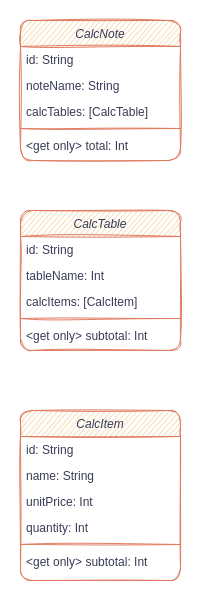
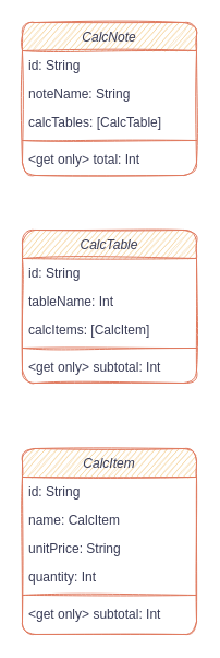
  <mxCell id="0" />
  <mxCell id="1" parent="0" />
  <mxCell id="2" value="CalcTable" style="swimlane;fontStyle=2;align=center;verticalAlign=top;childLayout=stackLayout;horizontal=1;startSize=26;horizontalStack=0;resizeParent=1;resizeLast=0;collapsible=1;marginBottom=0;shadow=0;strokeWidth=1;fillColor=#F2CC8F;strokeColor=#E07A5F;fontColor=#393C56;sketch=1;rounded=1;" parent="1" vertex="1"><mxGeometry x="20" y="210" width="160" height="140" as="geometry"><mxRectangle x="210" y="170" width="160" height="26" as="alternateBounds" /></mxGeometry></mxCell>
  <mxCell id="3" value="id: String" style="text;align=left;verticalAlign=top;spacingLeft=4;spacingRight=4;overflow=hidden;rotatable=0;points=[[0,0.5],[1,0.5]];portConstraint=eastwest;fontColor=#393C56;sketch=1;rounded=1;" parent="2" vertex="1"><mxGeometry y="26" width="160" height="26" as="geometry" /></mxCell>
  <mxCell id="4" value="tableName: Int" style="text;align=left;verticalAlign=top;spacingLeft=4;spacingRight=4;overflow=hidden;rotatable=0;points=[[0,0.5],[1,0.5]];portConstraint=eastwest;shadow=0;html=0;fontColor=#393C56;sketch=1;rounded=1;" parent="2" vertex="1"><mxGeometry y="52" width="160" height="26" as="geometry" /></mxCell>
  <mxCell id="5" value="calcItems: [CalcItem]" style="text;align=left;verticalAlign=top;spacingLeft=4;spacingRight=4;overflow=hidden;rotatable=0;points=[[0,0.5],[1,0.5]];portConstraint=eastwest;shadow=0;html=0;fontColor=#393C56;sketch=1;rounded=1;" parent="2" vertex="1"><mxGeometry y="78" width="160" height="26" as="geometry" /></mxCell>
  <mxCell id="6" value="" style="line;html=1;strokeWidth=1;align=left;verticalAlign=middle;spacingTop=-1;spacingLeft=3;spacingRight=3;rotatable=0;labelPosition=right;points=[];portConstraint=eastwest;labelBackgroundColor=#F4F1DE;fillColor=#F2CC8F;strokeColor=#E07A5F;fontColor=#393C56;sketch=1;rounded=1;" parent="2" vertex="1"><mxGeometry y="104" width="160" height="8" as="geometry" /></mxCell>
  <mxCell id="7" value="&lt;get only&gt; subtotal: Int" style="text;align=left;verticalAlign=top;spacingLeft=4;spacingRight=4;overflow=hidden;rotatable=0;points=[[0,0.5],[1,0.5]];portConstraint=eastwest;fontColor=#393C56;sketch=1;rounded=1;" parent="2" vertex="1"><mxGeometry y="112" width="160" height="26" as="geometry" /></mxCell>
  <mxCell id="8" value="CalcItem" style="swimlane;fontStyle=2;align=center;verticalAlign=top;childLayout=stackLayout;horizontal=1;startSize=26;horizontalStack=0;resizeParent=1;resizeLast=0;collapsible=1;marginBottom=0;shadow=0;strokeWidth=1;fillColor=#F2CC8F;strokeColor=#E07A5F;fontColor=#393C56;sketch=1;rounded=1;" parent="1" vertex="1"><mxGeometry x="20" y="410" width="160" height="170" as="geometry"><mxRectangle x="130" y="380" width="160" height="26" as="alternateBounds" /></mxGeometry></mxCell>
  <mxCell id="9" value="id: String" style="text;align=left;verticalAlign=top;spacingLeft=4;spacingRight=4;overflow=hidden;rotatable=0;points=[[0,0.5],[1,0.5]];portConstraint=eastwest;fontColor=#393C56;sketch=1;rounded=1;" parent="8" vertex="1"><mxGeometry y="26" width="160" height="26" as="geometry" /></mxCell>
- <mxCell id="10" value="name: String" style="text;align=left;verticalAlign=top;spacingLeft=4;spacingRight=4;overflow=hidden;rotatable=0;points=[[0,0.5],[1,0.5]];portConstraint=eastwest;shadow=0;html=0;fontColor=#393C56;sketch=1;rounded=1;" parent="8" vertex="1"><mxGeometry y="52" width="160" height="26" as="geometry" /></mxCell>
- <mxCell id="11" value="unitPrice: Int" style="text;align=left;verticalAlign=top;spacingLeft=4;spacingRight=4;overflow=hidden;rotatable=0;points=[[0,0.5],[1,0.5]];portConstraint=eastwest;shadow=0;html=0;fontColor=#393C56;sketch=1;rounded=1;" parent="8" vertex="1"><mxGeometry y="78" width="160" height="26" as="geometry" /></mxCell>
+ <mxCell id="10" value="name: CalcItem" style="text;align=left;verticalAlign=top;spacingLeft=4;spacingRight=4;overflow=hidden;rotatable=0;points=[[0,0.5],[1,0.5]];portConstraint=eastwest;shadow=0;html=0;fontColor=#393C56;sketch=1;rounded=1;" parent="8" vertex="1"><mxGeometry y="52" width="160" height="26" as="geometry" /></mxCell>
+ <mxCell id="11" value="unitPrice: String" style="text;align=left;verticalAlign=top;spacingLeft=4;spacingRight=4;overflow=hidden;rotatable=0;points=[[0,0.5],[1,0.5]];portConstraint=eastwest;shadow=0;html=0;fontColor=#393C56;sketch=1;rounded=1;" parent="8" vertex="1"><mxGeometry y="78" width="160" height="26" as="geometry" /></mxCell>
  <mxCell id="12" value="quantity: Int" style="text;align=left;verticalAlign=top;spacingLeft=4;spacingRight=4;overflow=hidden;rotatable=0;points=[[0,0.5],[1,0.5]];portConstraint=eastwest;shadow=0;html=0;fontColor=#393C56;sketch=1;rounded=1;" parent="8" vertex="1"><mxGeometry y="104" width="160" height="26" as="geometry" /></mxCell>
  <mxCell id="13" value="" style="line;html=1;strokeWidth=1;align=left;verticalAlign=middle;spacingTop=-1;spacingLeft=3;spacingRight=3;rotatable=0;labelPosition=right;points=[];portConstraint=eastwest;labelBackgroundColor=#F4F1DE;fillColor=#F2CC8F;strokeColor=#E07A5F;fontColor=#393C56;sketch=1;rounded=1;" parent="8" vertex="1"><mxGeometry y="130" width="160" height="8" as="geometry" /></mxCell>
  <mxCell id="14" value="&lt;get only&gt; subtotal: Int" style="text;align=left;verticalAlign=top;spacingLeft=4;spacingRight=4;overflow=hidden;rotatable=0;points=[[0,0.5],[1,0.5]];portConstraint=eastwest;shadow=0;html=0;fontColor=#393C56;sketch=1;rounded=1;" parent="8" vertex="1"><mxGeometry y="138" width="160" height="26" as="geometry" /></mxCell>
  <mxCell id="15" value="CalcNote" style="swimlane;fontStyle=2;align=center;verticalAlign=top;childLayout=stackLayout;horizontal=1;startSize=26;horizontalStack=0;resizeParent=1;resizeLast=0;collapsible=1;marginBottom=0;shadow=0;strokeWidth=1;fillColor=#F2CC8F;strokeColor=#E07A5F;fontColor=#393C56;sketch=1;rounded=1;" parent="1" vertex="1"><mxGeometry x="20" y="20" width="160" height="140" as="geometry"><mxRectangle x="340" y="380" width="170" height="26" as="alternateBounds" /></mxGeometry></mxCell>
  <mxCell id="16" value="id: String" style="text;align=left;verticalAlign=top;spacingLeft=4;spacingRight=4;overflow=hidden;rotatable=0;points=[[0,0.5],[1,0.5]];portConstraint=eastwest;fontColor=#393C56;sketch=1;rounded=1;" parent="15" vertex="1"><mxGeometry y="26" width="160" height="26" as="geometry" /></mxCell>
  <mxCell id="17" value="noteName: String" style="text;align=left;verticalAlign=top;spacingLeft=4;spacingRight=4;overflow=hidden;rotatable=0;points=[[0,0.5],[1,0.5]];portConstraint=eastwest;fontColor=#393C56;sketch=1;rounded=1;" parent="15" vertex="1"><mxGeometry y="52" width="160" height="26" as="geometry" /></mxCell>
  <mxCell id="18" value="calcTables: [CalcTable]" style="text;align=left;verticalAlign=top;spacingLeft=4;spacingRight=4;overflow=hidden;rotatable=0;points=[[0,0.5],[1,0.5]];portConstraint=eastwest;fontColor=#393C56;sketch=1;rounded=1;" parent="15" vertex="1"><mxGeometry y="78" width="160" height="26" as="geometry" /></mxCell>
  <mxCell id="19" value="" style="line;html=1;strokeWidth=1;align=left;verticalAlign=middle;spacingTop=-1;spacingLeft=3;spacingRight=3;rotatable=0;labelPosition=right;points=[];portConstraint=eastwest;labelBackgroundColor=#F4F1DE;fillColor=#F2CC8F;strokeColor=#E07A5F;fontColor=#393C56;sketch=1;rounded=1;" parent="15" vertex="1"><mxGeometry y="104" width="160" height="8" as="geometry" /></mxCell>
  <mxCell id="20" value="&lt;get only&gt; total: Int" style="text;align=left;verticalAlign=top;spacingLeft=4;spacingRight=4;overflow=hidden;rotatable=0;points=[[0,0.5],[1,0.5]];portConstraint=eastwest;fontColor=#393C56;sketch=1;rounded=1;" parent="15" vertex="1"><mxGeometry y="112" width="160" height="26" as="geometry" /></mxCell>
